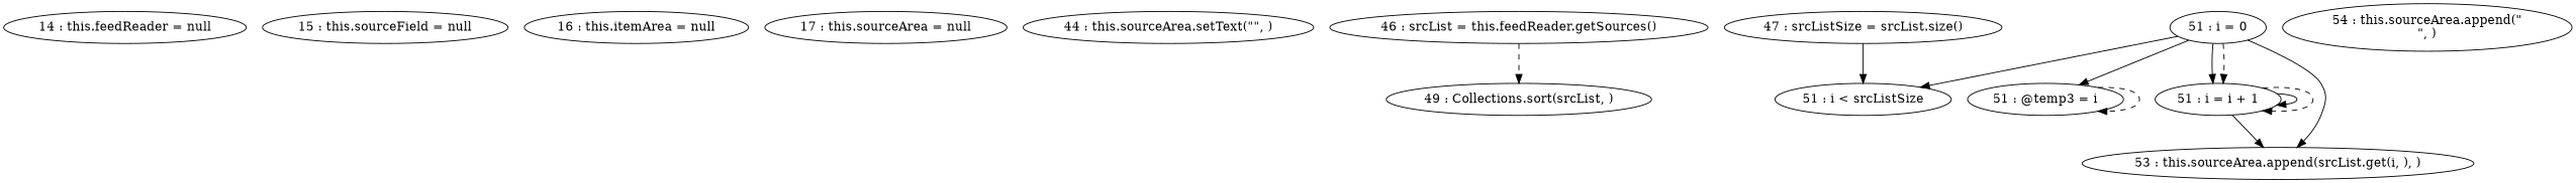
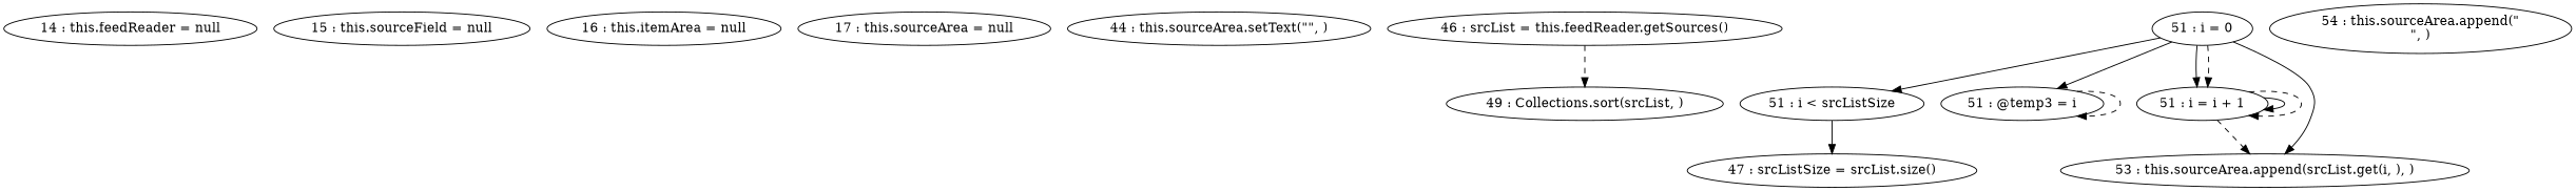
  digraph {
    "14 : this.feedReader = null"
    "15 : this.sourceField = null"
    "16 : this.itemArea = null"
    "17 : this.sourceArea = null"
    "44 : this.sourceArea.setText(\"\", )"
    "46 : srcList = this.feedReader.getSources()"
    "49 : Collections.sort(srcList, )"
    "47 : srcListSize = srcList.size()"
    "51 : i < srcListSize"
    "51 : i = 0"
    "51 : @temp3 = i"
    "51 : i = i + 1"
    "53 : this.sourceArea.append(srcList.get(i, ), )"
    "54 : this.sourceArea.append(\"\n\", )"
    "46 : srcList = this.feedReader.getSources()" -> "49 : Collections.sort(srcList, )" [style=dashed]
-   "47 : srcListSize = srcList.size()" -> "51 : i < srcListSize"
+   "51 : i < srcListSize" -> "47 : srcListSize = srcList.size()"
    "51 : i = 0" -> "51 : i < srcListSize"
    "51 : i = 0" -> "51 : @temp3 = i"
    "51 : i = 0" -> "51 : i = i + 1"
    "51 : i = 0" -> "51 : i = i + 1" [style=dashed]
    "51 : i = 0" -> "53 : this.sourceArea.append(srcList.get(i, ), )"
    "51 : @temp3 = i" -> "51 : @temp3 = i" [style=dashed]
    "51 : i = i + 1" -> "51 : i = i + 1"
    "51 : i = i + 1" -> "51 : i = i + 1" [style=dashed]
-   "51 : i = i + 1" -> "53 : this.sourceArea.append(srcList.get(i, ), )"
+   "51 : i = i + 1" -> "53 : this.sourceArea.append(srcList.get(i, ), )" [style=dashed]
  }
